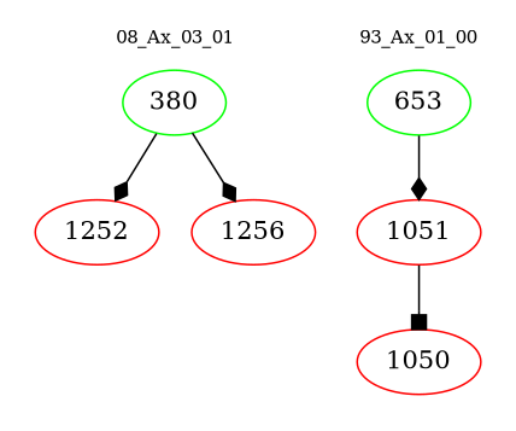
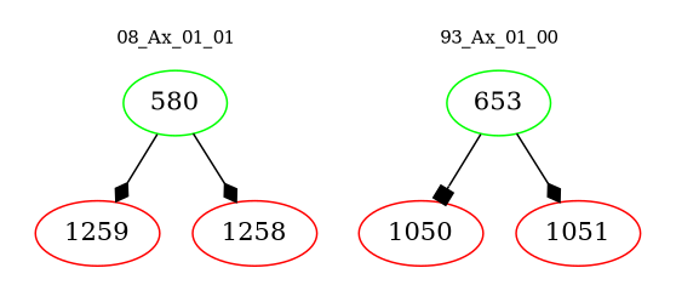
  digraph {
    node [color=red]
    edge [arrowhead=diamond color=black]
-   n1 [color=green label=380]
-   n2 [label=1252]
-   n3 [label=1256]
+   n1 [color=green label=580]
+   n2 [label=1259]
+   n3 [label=1258]
    n4 [color=green label=653]
    n5 [label=1050]
    n6 [label=1051]
    subgraph cluster_1 {
      color=white
      fontsize=10
-     label="08_Ax_03_01"
+     label="08_Ax_01_01"
      n1
      n2
      n3
    }
    subgraph cluster_2 {
      color=white
      fontsize=10
      label="93_Ax_01_00"
      n4
      n5
      n6
    }
    n1 -> n2
    n1 -> n3
-   n6 -> n5 [arrowhead=box]
+   n4 -> n5 [arrowhead=box]
    n4 -> n6
  }
